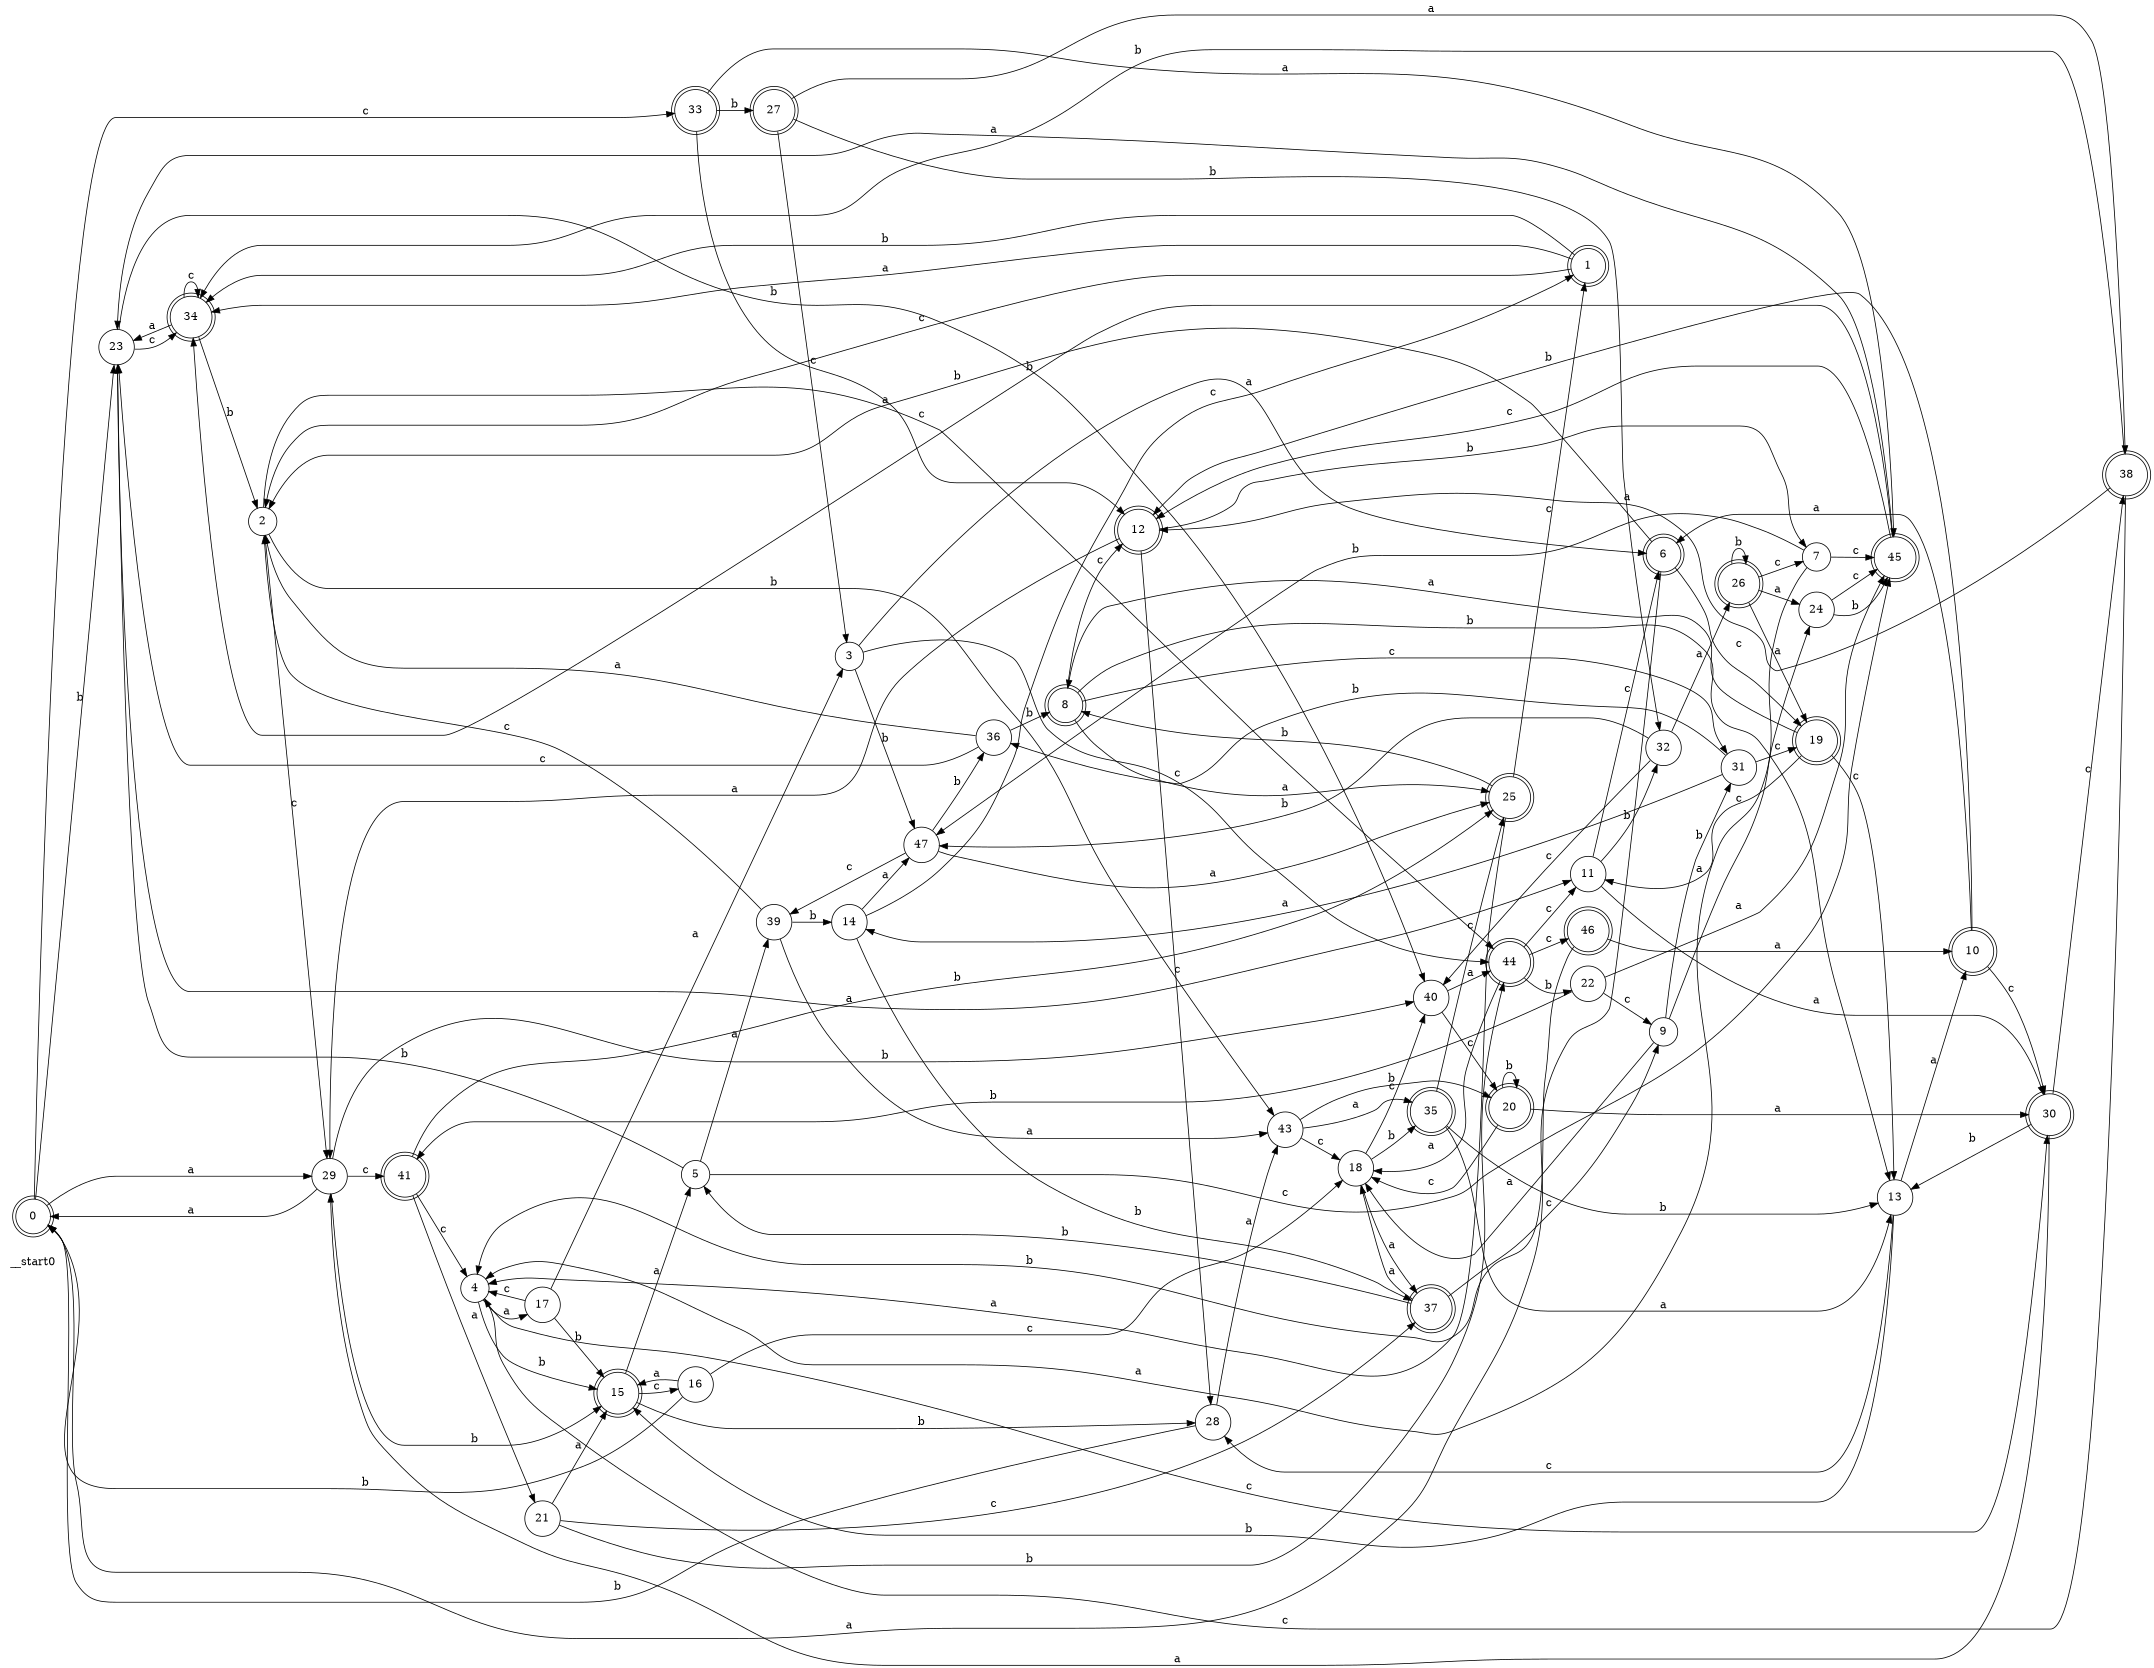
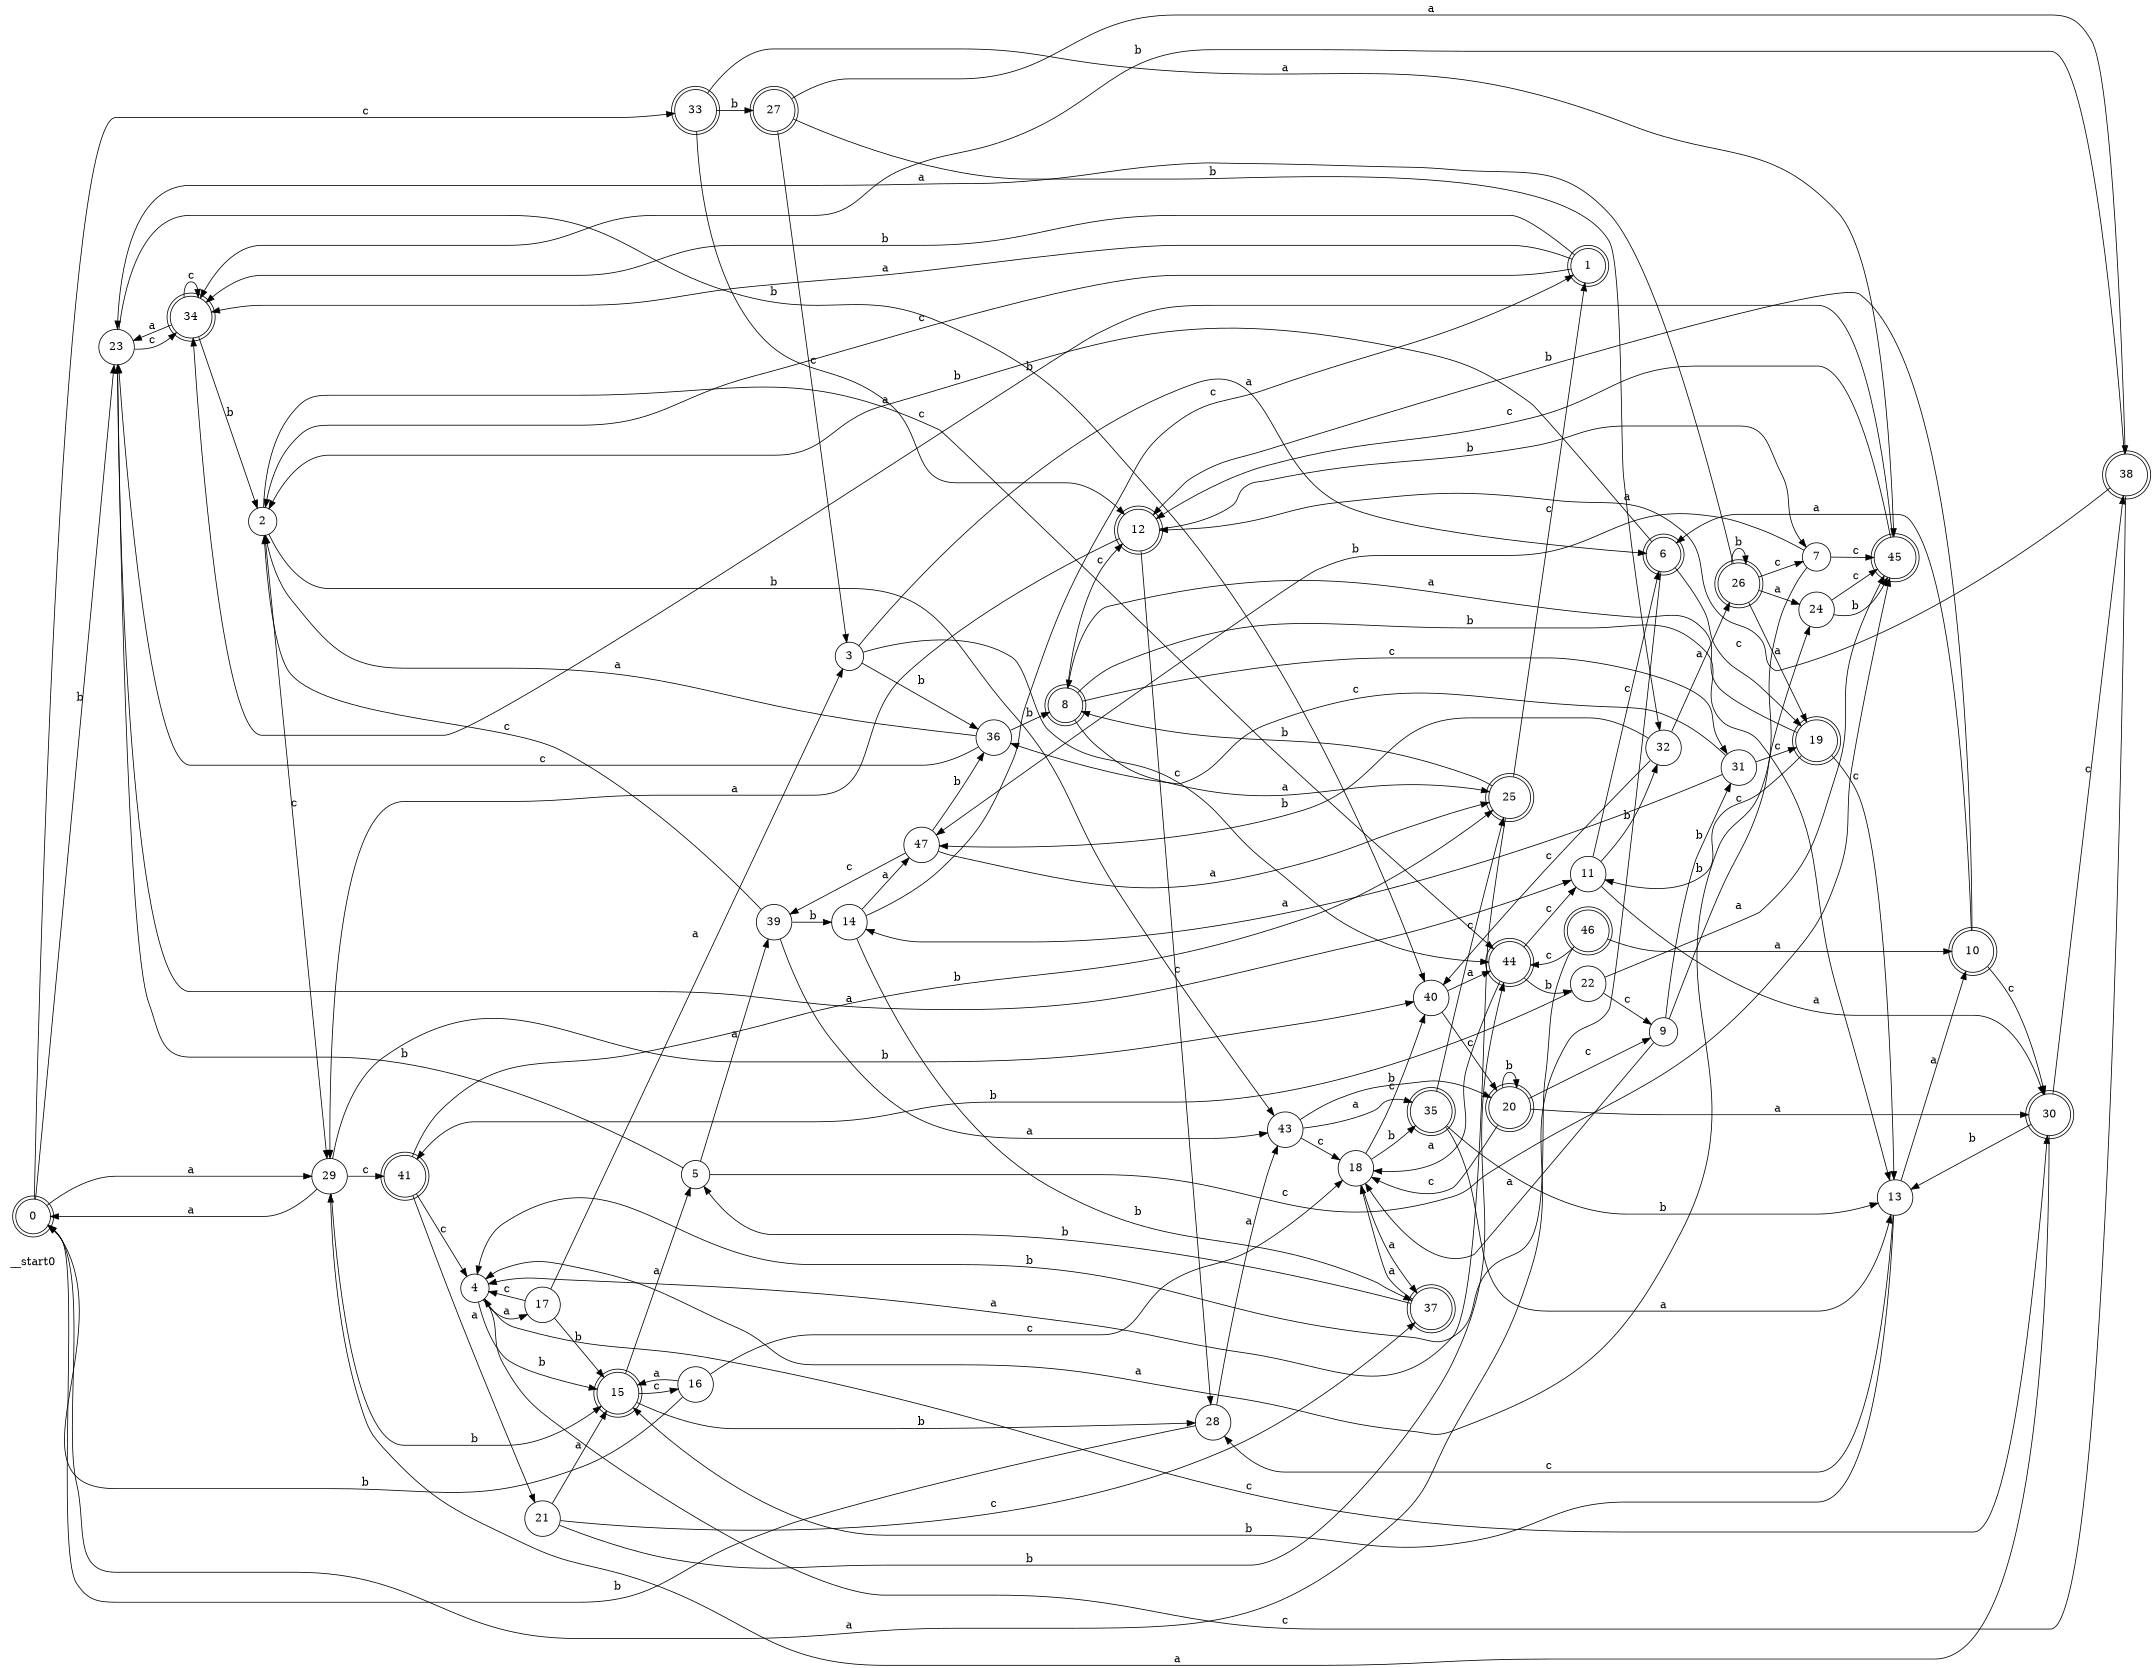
  digraph {
    rankdir=LR
    node [shape=circle color=black fillcolor=white style=filled]
    __start0 [shape=none color="" fillcolor="" style=""]
    n2 [label=0 shape=doublecircle style="rounded,filled"]
    n3 [label=23]
    n4 [label=29]
    n5 [label=33 shape=doublecircle style="rounded,filled"]
    n6 [label=34 shape=doublecircle style="rounded,filled"]
    n7 [label=11]
    n8 [label=40]
    n9 [label=15 shape=doublecircle style="rounded,filled"]
    n10 [label=41 shape=doublecircle style="rounded,filled"]
    n11 [label=45 shape=doublecircle style="rounded,filled"]
    n12 [label=12 shape=doublecircle style="rounded,filled"]
    n13 [label=27 shape=doublecircle style="rounded,filled"]
    n14 [label=1 shape=doublecircle style="rounded,filled"]
    n15 [label=2]
    n16 [label=43]
    n17 [label=44 shape=doublecircle style="rounded,filled"]
    n18 [label=18]
    n19 [label=35 shape=doublecircle style="rounded,filled"]
    n20 [label=20 shape=doublecircle style="rounded,filled"]
    n21 [label=22]
    n22 [label=3]
    n23 [label=6 shape=doublecircle style="rounded,filled"]
    n24 [label=36]
    n25 [label=19 shape=doublecircle style="rounded,filled"]
    n26 [label=8 shape=doublecircle style="rounded,filled"]
    n27 [label=4]
    n28 [label=17]
    n29 [label=30 shape=doublecircle style="rounded,filled"]
    n30 [label=5]
    n31 [label=28]
    n32 [label=16]
    n33 [label=13]
    n34 [label=38 shape=doublecircle style="rounded,filled"]
    n35 [label=39]
    n36 [label=14]
    n37 [label=7]
    n38 [label=47]
    n39 [label=25 shape=doublecircle style="rounded,filled"]
    n40 [label=31]
    n41 [label=10 shape=doublecircle style="rounded,filled"]
    n42 [label=9]
    n43 [label=24]
    n44 [label=37 shape=doublecircle style="rounded,filled"]
    n45 [label=32]
    n46 [label=26 shape=doublecircle style="rounded,filled"]
    n47 [label=21]
    n48 [label=46 shape=doublecircle style="rounded,filled"]
    n2 -> n3 [label=b]
    n2 -> n4 [label=a]
    n2 -> n5 [label=c]
    n3 -> n6 [label=c]
    n3 -> n7 [label=a]
    n3 -> n8 [label=b]
    n4 -> n2 [label=a]
    n4 -> n8 [label=b]
    n4 -> n9 [label=b]
    n4 -> n10 [label=c]
    n5 -> n11 [label=a]
    n5 -> n12 [label=c]
    n5 -> n13 [label=b]
    n6 -> n3 [label=a]
    n6 -> n6 [label=c]
    n6 -> n15 [label=b]
    n7 -> n23 [label=c]
    n7 -> n29 [label=a]
    n7 -> n45 [label=b]
    n8 -> n17 [label=a]
    n8 -> n20 [label=c]
    n9 -> n30 [label=a]
    n9 -> n31 [label=b]
    n9 -> n32 [label=c]
    n10 -> n27 [label=c]
    n10 -> n39 [label=b]
    n10 -> n47 [label=a]
-   n11 -> n3 [label=a]
+   n46 -> n3 [label=a]
    n11 -> n6 [label=b]
    n11 -> n12 [label=c]
    n12 -> n4 [label=a]
    n12 -> n31 [label=c]
    n12 -> n37 [label=b]
    n13 -> n22 [label=c]
    n13 -> n34 [label=a]
    n13 -> n45 [label=b]
    n14 -> n6 [label=a]
    n14 -> n6 [label=b]
    n14 -> n15 [label=c]
    n15 -> n4 [label=c]
    n15 -> n16 [label=b]
    n15 -> n17 [label=a]
    n16 -> n18 [label=c]
    n16 -> n19 [label=a]
    n16 -> n20 [label=b]
    n17 -> n7 [label=c]
    n17 -> n18 [label=a]
    n17 -> n21 [label=b]
    n18 -> n8 [label=c]
    n18 -> n19 [label=b]
    n18 -> n44 [label=a]
    n19 -> n33 [label=a]
    n19 -> n33 [label=b]
    n19 -> n39 [label=c]
    n20 -> n18 [label=c]
    n20 -> n20 [label=b]
    n20 -> n29 [label=a]
    n21 -> n10 [label=b]
    n21 -> n11 [label=a]
    n21 -> n42 [label=c]
    n22 -> n17 [label=c]
    n22 -> n23 [label=a]
-   n22 -> n38 [label=b]
+   n22 -> n24 [label=b]
    n23 -> n2 [label=a]
    n23 -> n15 [label=b]
    n23 -> n25 [label=c]
    n24 -> n3 [label=c]
    n24 -> n15 [label=a]
    n24 -> n26 [label=b]
-   n25 -> n7 [label=a]
+   n25 -> n7 [label=b]
    n25 -> n26 [label=a]
    n25 -> n33 [label=c]
    n26 -> n12 [label=c]
    n26 -> n33 [label=b]
    n26 -> n39 [label=a]
    n26 -> n40 [label=c]
    n27 -> n9 [label=b]
    n27 -> n28 [label=a]
    n27 -> n29 [label=c]
    n28 -> n9 [label=b]
    n28 -> n22 [label=a]
    n28 -> n27 [label=c]
    n29 -> n4 [label=a]
    n29 -> n33 [label=b]
    n29 -> n34 [label=c]
    n30 -> n3 [label=b]
    n30 -> n11 [label=c]
    n30 -> n35 [label=a]
    n31 -> n2 [label=b]
    n31 -> n16 [label=a]
    n32 -> n2 [label=b]
    n32 -> n9 [label=a]
    n32 -> n18 [label=c]
    n33 -> n9 [label=b]
    n33 -> n31 [label=c]
    n33 -> n41 [label=a]
    n34 -> n6 [label=b]
    n34 -> n12 [label=a]
    n34 -> n27 [label=c]
    n35 -> n15 [label=c]
    n35 -> n16 [label=a]
    n35 -> n36 [label=b]
    n36 -> n14 [label=c]
    n36 -> n38 [label=a]
    n36 -> n44 [label=b]
    n37 -> n11 [label=c]
    n37 -> n27 [label=a]
    n37 -> n38 [label=b]
    n38 -> n24 [label=b]
    n38 -> n35 [label=c]
    n38 -> n39 [label=a]
    n39 -> n14 [label=c]
    n39 -> n26 [label=b]
    n39 -> n27 [label=a]
-   n40 -> n24 [label=b]
+   n40 -> n24 [label=c]
    n40 -> n25 [label=c]
    n40 -> n36 [label=a]
    n41 -> n12 [label=b]
    n41 -> n23 [label=a]
    n41 -> n29 [label=c]
    n42 -> n18 [label=a]
    n42 -> n40 [label=b]
    n42 -> n43 [label=c]
    n43 -> n11 [label=b]
    n43 -> n11 [label=c]
    n44 -> n18 [label=a]
    n44 -> n30 [label=b]
-   n44 -> n42 [label=c]
+   n20 -> n42 [label=c]
    n45 -> n8 [label=c]
    n45 -> n38 [label=b]
    n45 -> n46 [label=a]
    n46 -> n25 [label=a]
    n46 -> n37 [label=c]
    n46 -> n43 [label=a]
    n46 -> n46 [label=b]
    n47 -> n9 [label=a]
    n47 -> n17 [label=b]
    n47 -> n44 [label=c]
-   n17 -> n48 [label=c]
+   n48 -> n17 [label=c]
    n48 -> n27 [label=b]
    n48 -> n41 [label=a]
  }
